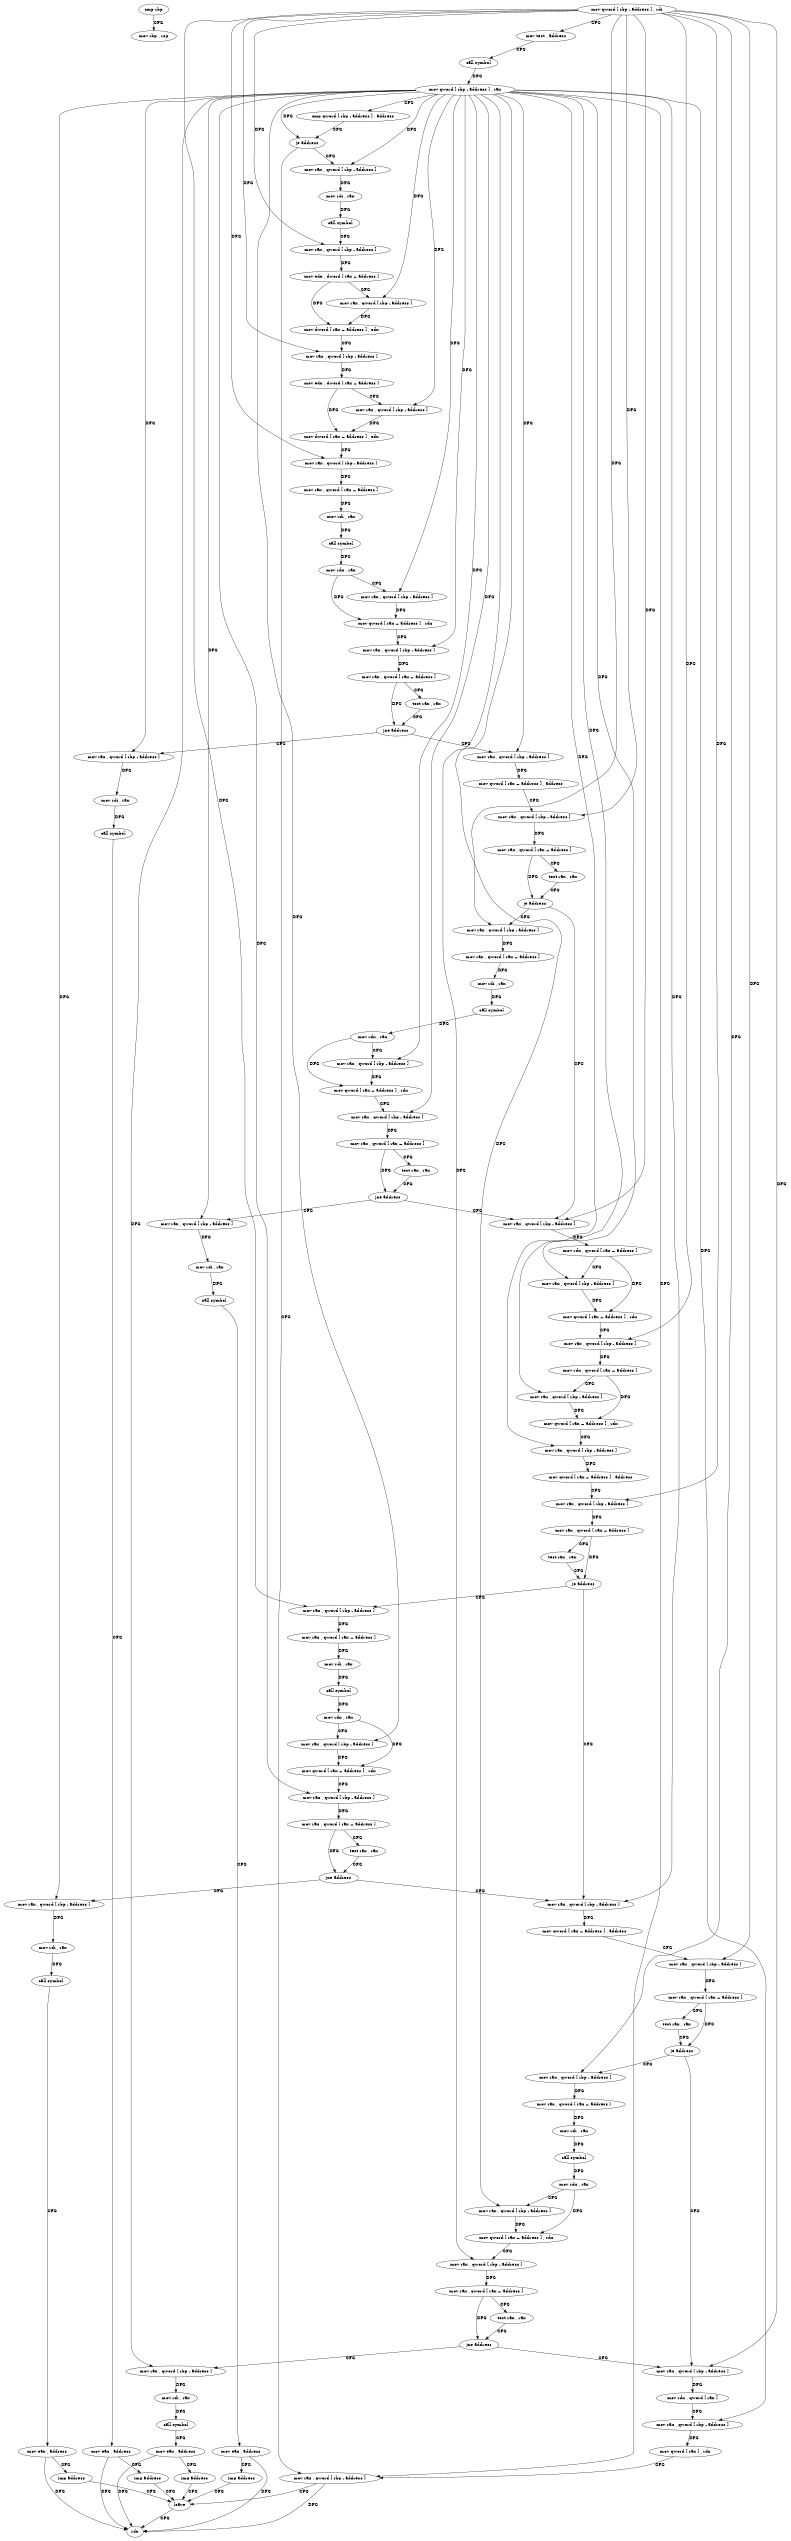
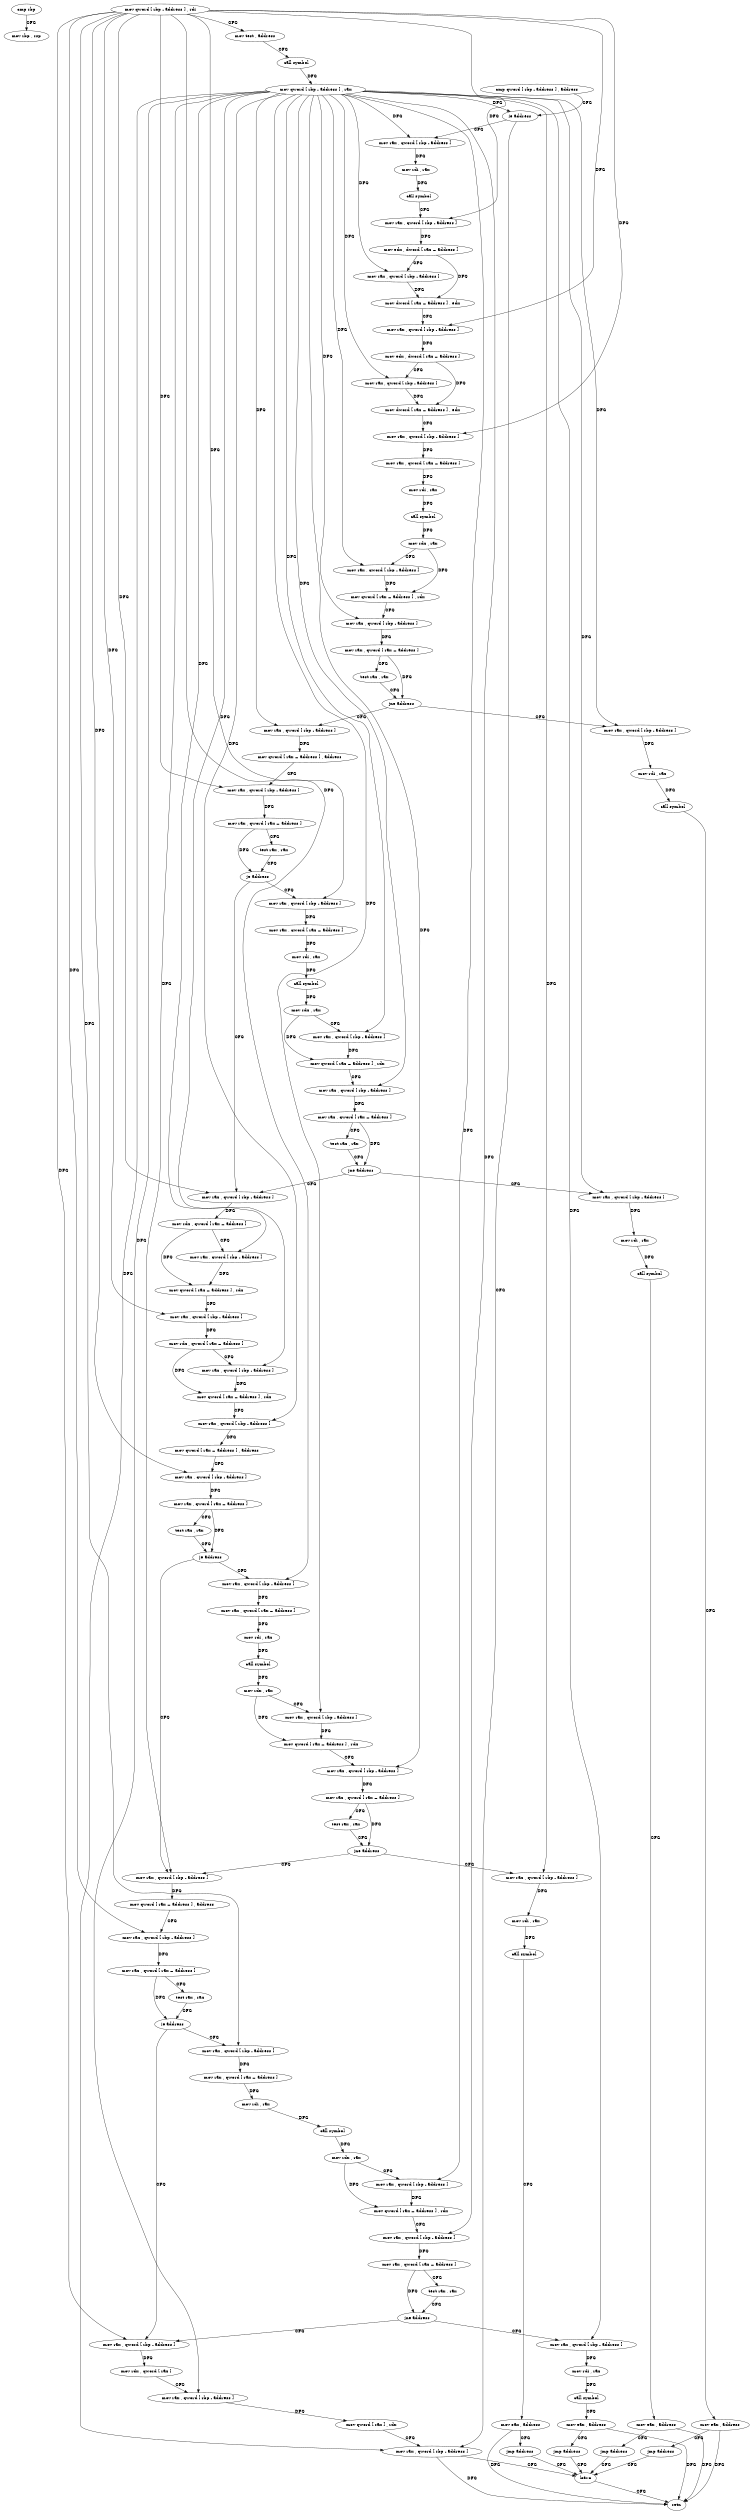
  digraph {
    n1 [label="cmp rbp"]
    n2 [label="mov rbp , rsp"]
    n3 [label="mov qword [ rbp - address ] , rdi"]
    n4 [label="mov test , address"]
    n5 [label="mov rax , qword [ rbp - address ]"]
    n6 [label="mov rax , qword [ rbp - address ]"]
    n7 [label="mov rax , qword [ rbp - address ]"]
    n8 [label="mov rax , qword [ rbp - address ]"]
    n9 [label="mov rax , qword [ rbp - address ]"]
    n10 [label="mov rax , qword [ rbp - address ]"]
    n11 [label="mov rax , qword [ rbp - address ]"]
    n12 [label="mov rax , qword [ rbp - address ]"]
    n13 [label="mov rax , qword [ rbp - address ]"]
    n14 [label="mov rax , qword [ rbp - address ]"]
    n15 [label="mov rax , qword [ rbp - address ]"]
    n16 [label="mov rax , qword [ rbp - address ]"]
    n17 [label="call symbol"]
    n18 [label="mov edx , dword [ rax + address ]"]
    n19 [label="mov edx , dword [ rax + address ]"]
    n20 [label="mov rax , qword [ rax + address ]"]
    n21 [label="mov rax , qword [ rax + address ]"]
    n22 [label="mov rdx , qword [ rax + address ]"]
    n23 [label="mov rax , qword [ rax + address ]"]
    n24 [label="mov rdx , qword [ rax + address ]"]
    n25 [label="mov rax , qword [ rax + address ]"]
    n26 [label="mov rax , qword [ rax + address ]"]
    n27 [label="mov rax , qword [ rax + address ]"]
    n28 [label="mov rdx , qword [ rax ]"]
    n29 [label="mov rax , qword [ rax + address ]"]
    n30 [label="mov qword [ rbp - address ] , rax"]
    n31 [label="cmp qword [ rbp - address ] , address"]
    n32 [label="je address"]
    n33 [label="mov rax , qword [ rbp - address ]"]
    n34 [label="mov rax , qword [ rbp - address ]"]
    n35 [label="mov rax , qword [ rbp - address ]"]
    n36 [label="mov rax , qword [ rbp - address ]"]
    n37 [label="mov rax , qword [ rbp - address ]"]
    n38 [label="mov rax , qword [ rbp - address ]"]
    n39 [label="mov rax , qword [ rbp - address ]"]
    n40 [label="mov rax , qword [ rbp - address ]"]
    n41 [label="mov rax , qword [ rbp - address ]"]
    n42 [label="mov rax , qword [ rbp - address ]"]
    n43 [label="mov rax , qword [ rbp - address ]"]
    n44 [label="mov rax , qword [ rbp - address ]"]
    n45 [label="mov rax , qword [ rbp - address ]"]
    n46 [label="mov rax , qword [ rbp - address ]"]
    n47 [label="mov rax , qword [ rbp - address ]"]
    n48 [label="mov rax , qword [ rbp - address ]"]
    n49 [label="mov rax , qword [ rbp - address ]"]
    n50 [label="mov rax , qword [ rbp - address ]"]
    n51 [label="mov rax , qword [ rbp - address ]"]
    n52 [label="mov rax , qword [ rbp - address ]"]
    n53 [label="mov rax , qword [ rbp - address ]"]
    n54 [label="mov rax , qword [ rbp - address ]"]
    n55 [label=leave]
-   n56 [label=rdx]
+   n56 [label=retn]
    n57 [label="mov rdi , rax"]
    n58 [label="mov dword [ rax + address ] , edx"]
    n59 [label="mov dword [ rax + address ] , edx"]
    n60 [label="mov qword [ rax + address ] , rdx"]
    n61 [label="mov rax , qword [ rax + address ]"]
    n62 [label="mov qword [ rax + address ] , address"]
    n63 [label="mov rdi , rax"]
    n64 [label="mov qword [ rax + address ] , rdx"]
    n65 [label="mov qword [ rax + address ] , rdx"]
    n66 [label="mov qword [ rax + address ] , address"]
    n67 [label="mov qword [ rax + address ] , address"]
    n68 [label="mov qword [ rax + address ] , rdx"]
    n69 [label="mov rax , qword [ rax + address ]"]
    n70 [label="mov rdi , rax"]
    n71 [label="mov qword [ rax + address ] , rdx"]
    n72 [label="mov rax , qword [ rax + address ]"]
    n73 [label="mov rdi , rax"]
    n74 [label="mov qword [ rax ] , rdx"]
    n75 [label="mov qword [ rax + address ] , rdx"]
    n76 [label="mov rax , qword [ rax + address ]"]
    n77 [label="mov rdi , rax"]
    n78 [label="call symbol"]
    n79 [label="mov rdi , rax"]
    n80 [label="call symbol"]
    n81 [label="mov rdx , rax"]
    n82 [label="test rax , rax"]
    n83 [label="jne address"]
    n84 [label="call symbol"]
    n85 [label="test rax , rax"]
    n86 [label="je address"]
    n87 [label="mov rdi , rax"]
    n88 [label="mov eax , address"]
    n89 [label="jmp address"]
    n90 [label="test rax , rax"]
    n91 [label="je address"]
    n92 [label="mov rdi , rax"]
    n93 [label="call symbol"]
    n94 [label="mov rdx , rax"]
    n95 [label="test rax , rax"]
    n96 [label="jne address"]
    n97 [label="call symbol"]
    n98 [label="test rax , rax"]
    n99 [label="je address"]
    n100 [label="mov rdi , rax"]
    n101 [label="call symbol"]
    n102 [label="mov rdx , rax"]
    n103 [label="test rax , rax"]
    n104 [label="jne address"]
    n105 [label="call symbol"]
    n106 [label="mov eax , address"]
    n107 [label="jmp address"]
    n108 [label="call symbol"]
    n109 [label="mov rdx , rax"]
    n110 [label="test rax , rax"]
    n111 [label="jne address"]
    n112 [label="call symbol"]
    n113 [label="mov eax , address"]
    n114 [label="jmp address"]
    n115 [label="mov eax , address"]
    n116 [label="jmp address"]
    n1 -> n2 [label=CFG]
    n3 -> n4 [label=CFG]
    n3 -> n5 [label=DFG]
    n3 -> n6 [label=DFG]
    n3 -> n7 [label=DFG]
    n3 -> n8 [label=DFG]
    n3 -> n9 [label=DFG]
    n3 -> n10 [label=DFG]
    n3 -> n11 [label=DFG]
    n3 -> n12 [label=DFG]
    n3 -> n13 [label=DFG]
    n3 -> n14 [label=DFG]
    n3 -> n15 [label=DFG]
    n3 -> n16 [label=DFG]
    n4 -> n17 [label=CFG]
    n5 -> n18 [label=DFG]
    n6 -> n19 [label=DFG]
    n7 -> n20 [label=DFG]
    n8 -> n21 [label=DFG]
    n9 -> n22 [label=DFG]
    n10 -> n23 [label=DFG]
    n11 -> n24 [label=DFG]
    n12 -> n25 [label=DFG]
    n13 -> n26 [label=DFG]
    n14 -> n27 [label=DFG]
    n15 -> n28 [label=DFG]
    n16 -> n29 [label=DFG]
    n17 -> n30 [label=DFG]
    n18 -> n35 [label=CFG]
    n18 -> n58 [label=DFG]
    n19 -> n36 [label=CFG]
    n19 -> n59 [label=DFG]
    n20 -> n79 [label=DFG]
    n21 -> n85 [label=CFG]
    n21 -> n86 [label=DFG]
    n22 -> n41 [label=CFG]
    n22 -> n64 [label=DFG]
    n23 -> n87 [label=DFG]
    n24 -> n42 [label=CFG]
    n24 -> n65 [label=DFG]
    n25 -> n90 [label=CFG]
    n25 -> n91 [label=DFG]
    n26 -> n92 [label=DFG]
    n27 -> n98 [label=CFG]
    n27 -> n99 [label=DFG]
    n28 -> n51 [label=CFG]
    n29 -> n100 [label=DFG]
-   n30 -> n31 [label=CFG]
    n30 -> n32 [label=DFG]
    n30 -> n33 [label=DFG]
    n30 -> n34 [label=DFG]
    n30 -> n35 [label=DFG]
    n30 -> n36 [label=DFG]
    n30 -> n37 [label=DFG]
    n30 -> n38 [label=DFG]
    n30 -> n39 [label=DFG]
    n30 -> n40 [label=DFG]
    n30 -> n41 [label=DFG]
    n30 -> n42 [label=DFG]
    n30 -> n43 [label=DFG]
    n30 -> n44 [label=DFG]
    n30 -> n45 [label=DFG]
    n30 -> n46 [label=DFG]
    n30 -> n47 [label=DFG]
    n30 -> n48 [label=DFG]
    n30 -> n49 [label=DFG]
    n30 -> n50 [label=DFG]
    n30 -> n51 [label=DFG]
    n30 -> n52 [label=DFG]
    n30 -> n53 [label=DFG]
    n30 -> n54 [label=DFG]
    n31 -> n32 [label=CFG]
    n32 -> n33 [label=CFG]
    n32 -> n34 [label=CFG]
    n33 -> n55 [label=CFG]
    n33 -> n56 [label=DFG]
    n34 -> n57 [label=DFG]
    n35 -> n58 [label=DFG]
    n36 -> n59 [label=DFG]
    n37 -> n60 [label=DFG]
    n38 -> n61 [label=DFG]
    n39 -> n62 [label=DFG]
    n40 -> n63 [label=DFG]
    n41 -> n64 [label=DFG]
    n42 -> n65 [label=DFG]
    n43 -> n66 [label=DFG]
    n44 -> n67 [label=DFG]
    n45 -> n68 [label=DFG]
    n46 -> n69 [label=DFG]
    n47 -> n70 [label=DFG]
    n48 -> n71 [label=DFG]
    n49 -> n72 [label=DFG]
    n50 -> n73 [label=DFG]
    n51 -> n74 [label=DFG]
    n52 -> n75 [label=DFG]
    n53 -> n76 [label=DFG]
    n54 -> n77 [label=DFG]
    n55 -> n56 [label=CFG]
    n57 -> n78 [label=DFG]
    n58 -> n6 [label=CFG]
    n59 -> n7 [label=CFG]
    n60 -> n38 [label=CFG]
    n61 -> n82 [label=CFG]
    n61 -> n83 [label=DFG]
    n62 -> n8 [label=CFG]
    n63 -> n84 [label=DFG]
    n64 -> n11 [label=CFG]
    n65 -> n43 [label=CFG]
    n66 -> n12 [label=CFG]
    n67 -> n14 [label=CFG]
    n68 -> n46 [label=CFG]
    n69 -> n95 [label=CFG]
    n69 -> n96 [label=DFG]
    n70 -> n97 [label=DFG]
    n71 -> n49 [label=CFG]
    n72 -> n103 [label=CFG]
    n72 -> n104 [label=DFG]
    n73 -> n105 [label=DFG]
    n74 -> n33 [label=CFG]
    n75 -> n53 [label=CFG]
    n76 -> n110 [label=CFG]
    n76 -> n111 [label=DFG]
    n77 -> n112 [label=DFG]
    n78 -> n5 [label=CFG]
    n79 -> n80 [label=DFG]
    n80 -> n81 [label=DFG]
    n81 -> n37 [label=CFG]
    n81 -> n60 [label=DFG]
    n82 -> n83 [label=CFG]
    n83 -> n39 [label=CFG]
    n83 -> n40 [label=CFG]
    n84 -> n88 [label=CFG]
    n85 -> n86 [label=CFG]
    n86 -> n9 [label=CFG]
    n86 -> n10 [label=CFG]
    n87 -> n93 [label=DFG]
    n88 -> n56 [label=DFG]
    n88 -> n89 [label=CFG]
    n89 -> n55 [label=CFG]
    n90 -> n91 [label=CFG]
    n91 -> n13 [label=CFG]
    n91 -> n44 [label=CFG]
    n92 -> n101 [label=DFG]
    n93 -> n94 [label=DFG]
    n94 -> n45 [label=CFG]
    n94 -> n68 [label=DFG]
    n95 -> n96 [label=CFG]
    n96 -> n9 [label=CFG]
    n96 -> n47 [label=CFG]
    n97 -> n106 [label=CFG]
    n98 -> n99 [label=CFG]
    n99 -> n15 [label=CFG]
    n99 -> n16 [label=CFG]
    n100 -> n108 [label=DFG]
    n101 -> n102 [label=DFG]
    n102 -> n48 [label=CFG]
    n102 -> n71 [label=DFG]
    n103 -> n104 [label=CFG]
    n104 -> n44 [label=CFG]
    n104 -> n50 [label=CFG]
    n105 -> n113 [label=CFG]
    n106 -> n56 [label=DFG]
    n106 -> n107 [label=CFG]
    n107 -> n55 [label=CFG]
    n108 -> n109 [label=DFG]
    n109 -> n52 [label=CFG]
    n109 -> n75 [label=DFG]
    n110 -> n111 [label=CFG]
    n111 -> n15 [label=CFG]
    n111 -> n54 [label=CFG]
    n112 -> n115 [label=CFG]
    n113 -> n56 [label=DFG]
    n113 -> n114 [label=CFG]
    n114 -> n55 [label=CFG]
    n115 -> n56 [label=DFG]
    n115 -> n116 [label=CFG]
    n116 -> n55 [label=CFG]
  }
